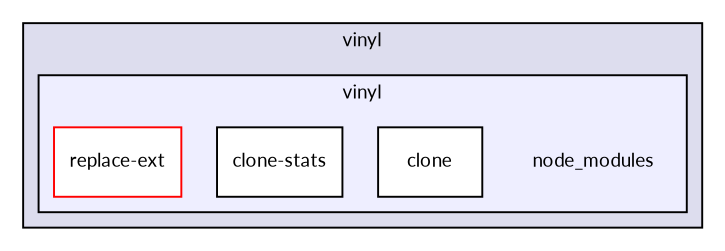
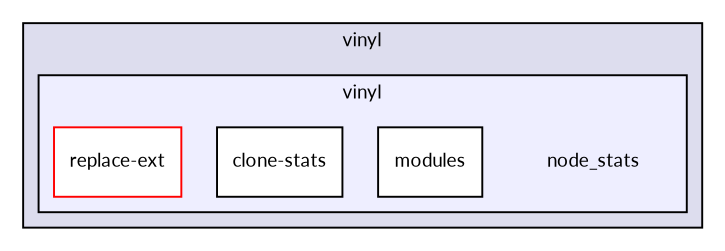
  digraph {
    compound=true
    fontname=Lato
    node [fontname=Lato fontsize=10 shape=box color=black fillcolor=white style=filled]
-   n1 [label=node_modules shape=plaintext color="" fillcolor="" style=""]
-   n2 [label=clone]
+   n1 [label=node_stats shape=plaintext color="" fillcolor="" style=""]
+   n2 [label=modules]
    n3 [label="clone-stats"]
    n4 [color=red label="replace-ext"]
    subgraph cluster_1 {
      bgcolor="#ddddee"
      fontsize=10
      label=vinyl
      pencolor=black
      subgraph cluster_2 {
        bgcolor="#eeeeff"
        fontsize=10
        pencolor=black
        n1
        n2
        n3
        n4
      }
    }
  }
